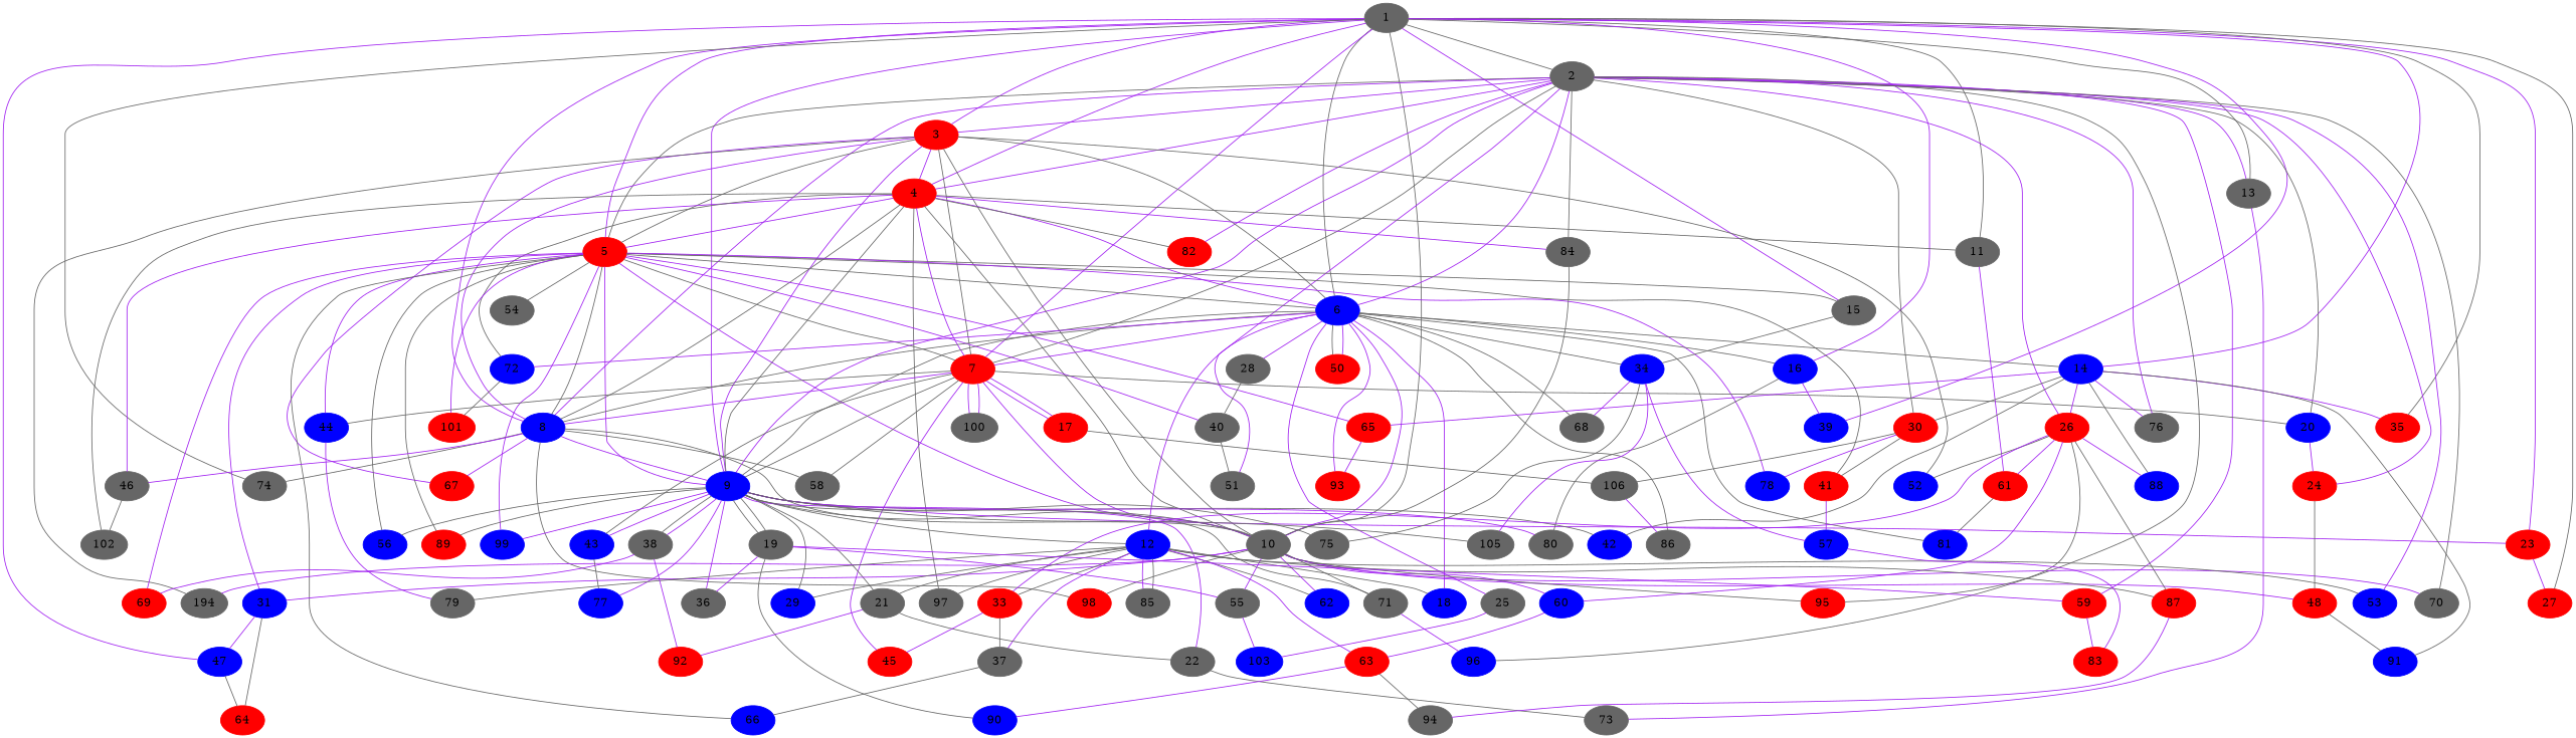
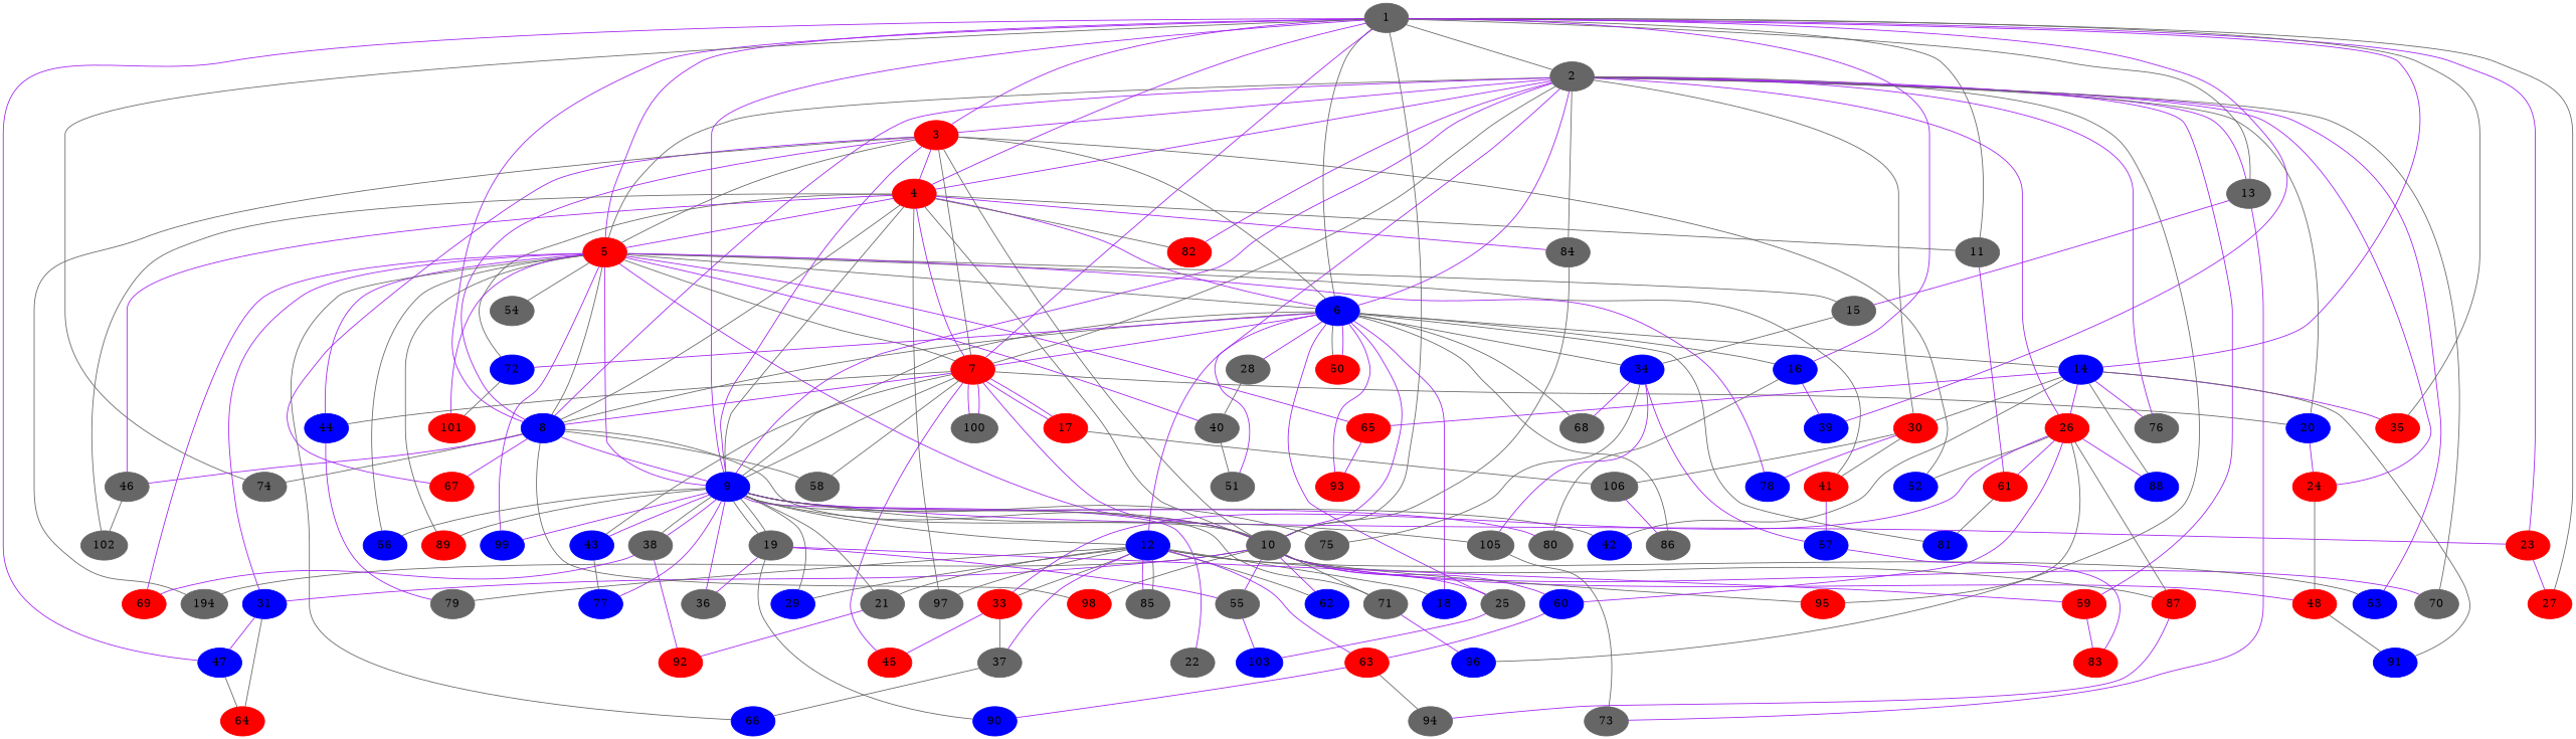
  graph {
    node [color=gray40 style=filled]
    edge [color=purple]
    1
    2
    3 [color=red]
    4 [color=red]
    5 [color=red]
    6 [color=blue]
    7 [color=red]
    8 [color=blue]
    9 [color=blue]
    10
    11
    13
    14 [color=blue]
    15
    16 [color=blue]
    23 [color=red]
    27 [color=red]
    35 [color=red]
    39 [color=blue]
    47 [color=blue]
    74
    20 [color=blue]
    24 [color=red]
    26 [color=red]
    30 [color=red]
    51
    53 [color=blue]
    59 [color=red]
    70
    76
    82 [color=red]
    84
    96 [color=blue]
    52 [color=blue]
    67 [color=red]
    n36 [label=194]
    46
    72 [color=blue]
    97
    102
    31 [color=blue]
    40
    41 [color=red]
    44 [color=blue]
    54
    56 [color=blue]
    65 [color=red]
    66 [color=blue]
    69 [color=red]
    78 [color=blue]
    89 [color=red]
    99 [color=blue]
    101 [color=red]
    86
    12 [color=blue]
    18 [color=blue]
    25
    28
    34 [color=blue]
    50 [color=red]
    68
    81 [color=blue]
    93 [color=red]
    17 [color=red]
    43 [color=blue]
    45 [color=red]
    58
    100
    98 [color=red]
    19
    21
    22
    29 [color=blue]
    36
    38
    42 [color=blue]
    71
    75
    77 [color=blue]
    80
    105
    48 [color=red]
    55
    60 [color=blue]
    62 [color=blue]
    95 [color=red]
    61 [color=red]
    73
    88 [color=blue]
    91 [color=blue]
    64 [color=red]
    33 [color=red]
    87 [color=red]
    106
    83 [color=red]
    57 [color=blue]
    79
    37
    63 [color=red]
    85
    103 [color=blue]
    90 [color=blue]
    92 [color=red]
    94
    1 -- 2 [color=gray40]
    1 -- 3
    1 -- 4
    1 -- 5
    1 -- 6 [color=gray40]
    1 -- 7
    1 -- 8
    1 -- 9
    1 -- 10 [color=gray40]
    1 -- 11 [color=gray40]
    1 -- 13 [color=gray40]
    1 -- 14
-   1 -- 15
+   13 -- 15
    1 -- 16
    1 -- 23
    1 -- 27 [color=gray40]
    1 -- 35 [color=gray40]
    1 -- 39
    1 -- 47
    1 -- 74 [color=gray40]
    2 -- 3
    2 -- 4
    2 -- 5 [color=gray40]
    2 -- 6
    2 -- 7 [color=gray40]
    2 -- 8
    2 -- 9
    2 -- 13
    2 -- 20 [color=gray40]
    2 -- 24
    2 -- 26
    2 -- 30 [color=gray40]
    2 -- 51
    2 -- 53
    2 -- 59
    2 -- 70 [color=gray40]
    2 -- 76
    2 -- 82
    2 -- 84 [color=gray40]
    2 -- 96 [color=gray40]
    3 -- 4
    3 -- 5 [color=gray40]
    3 -- 6 [color=gray40]
    3 -- 7 [color=gray40]
    3 -- 8
    3 -- 9
    3 -- 10 [color=gray40]
    3 -- 52 [color=gray40]
    3 -- 67
    3 -- n36 [color=gray40]
    4 -- 5
    4 -- 6
    4 -- 7
    4 -- 8 [color=gray40]
    4 -- 9 [color=gray40]
    4 -- 10 [color=gray40]
    4 -- 11 [color=gray40]
    4 -- 82 [color=gray40]
    4 -- 84
    4 -- 46
    4 -- 72 [color=gray40]
    4 -- 97 [color=gray40]
    4 -- 102 [color=gray40]
    5 -- 6 [color=gray40]
    5 -- 7 [color=gray40]
    5 -- 8 [color=gray40]
    5 -- 9
    5 -- 10
    5 -- 15 [color=gray40]
    5 -- 31
    5 -- 40
    5 -- 41 [color=gray40]
    5 -- 44
    5 -- 54 [color=gray40]
    5 -- 56 [color=gray40]
    5 -- 65
    5 -- 66 [color=gray40]
    5 -- 69
    5 -- 78
    5 -- 89 [color=gray40]
    5 -- 99
    5 -- 101
    6 -- 7
    6 -- 8 [color=gray40]
    6 -- 9 [color=gray40]
    6 -- 10
    6 -- 14 [color=gray40]
    6 -- 16 [color=gray40]
    6 -- 72
    6 -- 86 [color=gray40]
    6 -- 12
    6 -- 18
    6 -- 25
    6 -- 28
    6 -- 34 [color=gray40]
    6 -- 50 [color=gray40]
    6 -- 50
    6 -- 68 [color=gray40]
    6 -- 81 [color=gray40]
    6 -- 93
    7 -- 8
    7 -- 9 [color=gray40]
    7 -- 10
    7 -- 20 [color=gray40]
    7 -- 44 [color=gray40]
    7 -- 17
    7 -- 17
    7 -- 43 [color=gray40]
    7 -- 45
    7 -- 58 [color=gray40]
    7 -- 100
    7 -- 100
    8 -- 9
    8 -- 10 [color=gray40]
    8 -- 74 [color=gray40]
    8 -- 67
    8 -- 46
    8 -- 58 [color=gray40]
    8 -- 98 [color=gray40]
    9 -- 10 [color=gray40]
    9 -- 23
    9 -- 56 [color=gray40]
    9 -- 89 [color=gray40]
    9 -- 99
    9 -- 12 [color=gray40]
    9 -- 43
    9 -- 19 [color=gray40]
    9 -- 19 [color=gray40]
    9 -- 21 [color=gray40]
    9 -- 22
    9 -- 29 [color=gray40]
    9 -- 36
    9 -- 38 [color=gray40]
    9 -- 38
    9 -- 42 [color=gray40]
    9 -- 71 [color=gray40]
    9 -- 75 [color=gray40]
    9 -- 77
    9 -- 80
    9 -- 105 [color=gray40]
    10 -- 70
-   10 -- n36
+   10 -- n36 [color=gray40]
    10 -- 31
+   10 -- 25
    10 -- 98 [color=gray40]
    10 -- 71 [color=gray40]
    10 -- 48
    10 -- 55
    10 -- 60
    10 -- 62
    10 -- 95 [color=gray40]
    11 -- 61
    13 -- 73
    14 -- 35
    14 -- 26
    14 -- 30 [color=gray40]
    14 -- 76
    14 -- 65
    14 -- 42 [color=gray40]
    14 -- 88 [color=gray40]
    14 -- 91 [color=gray40]
    15 -- 34 [color=gray40]
    16 -- 39
    16 -- 80 [color=gray40]
    23 -- 27
    47 -- 64 [color=gray40]
    20 -- 24
    24 -- 48 [color=gray40]
    26 -- 52 [color=gray40]
    26 -- 60
    26 -- 95 [color=gray40]
    26 -- 61
    26 -- 88
    26 -- 33
    26 -- 87 [color=gray40]
    30 -- 41 [color=gray40]
    30 -- 78
    30 -- 106 [color=gray40]
    59 -- 83
    84 -- 10 [color=gray40]
    46 -- 102 [color=gray40]
    72 -- 101 [color=gray40]
    31 -- 47
    31 -- 64 [color=gray40]
    40 -- 51 [color=gray40]
    41 -- 57
    44 -- 79
    65 -- 93
    12 -- 53 [color=gray40]
    12 -- 97 [color=gray40]
    12 -- 18 [color=gray40]
    12 -- 21 [color=gray40]
    12 -- 29 [color=gray40]
    12 -- 62 [color=gray40]
    12 -- 33 [color=gray40]
    12 -- 87 [color=gray40]
    12 -- 79 [color=gray40]
    12 -- 37
    12 -- 63
    12 -- 85
    12 -- 85 [color=gray40]
    25 -- 103
    28 -- 40 [color=gray40]
    34 -- 68
    34 -- 75 [color=gray40]
    34 -- 105
    34 -- 57
    17 -- 106 [color=gray40]
    43 -- 77 [color=gray40]
    19 -- 59
    19 -- 36
    19 -- 55
    19 -- 90 [color=gray40]
-   21 -- 22 [color=gray40]
    21 -- 92
-   22 -- 73 [color=gray40]
+   105 -- 73 [color=gray40]
    38 -- 69
    38 -- 92
    71 -- 96
    48 -- 91 [color=gray40]
    55 -- 103
    60 -- 63
    61 -- 81 [color=gray40]
    33 -- 45
    33 -- 37 [color=gray40]
    87 -- 94
    106 -- 86
    57 -- 83
    37 -- 66 [color=gray40]
    63 -- 90
    63 -- 94 [color=gray40]
  }
